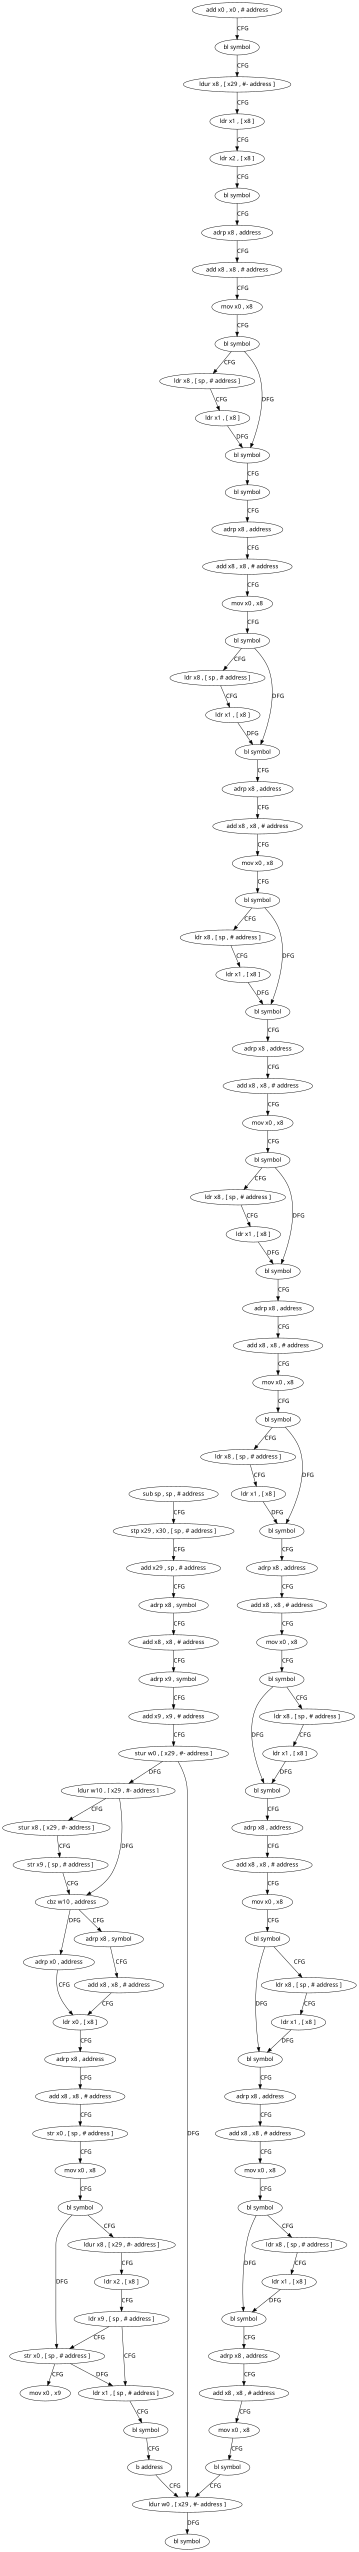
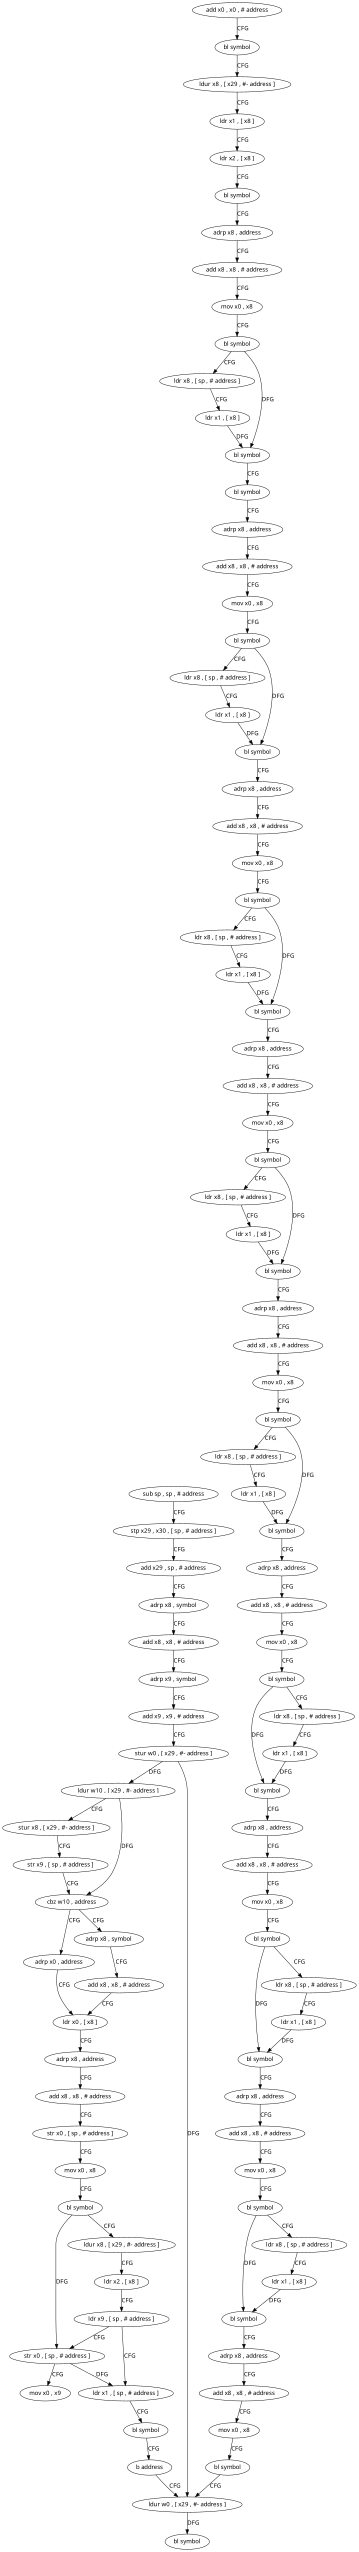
  digraph {
    fontname="Noto Sans"
    node [fontname="Noto Sans"]
    edge [fontname="Noto Sans"]
    n1 [label="sub sp , sp , # address"]
    n2 [label="stp x29 , x30 , [ sp , # address ]"]
    n3 [label="add x29 , sp , # address"]
    n4 [label="adrp x8 , symbol"]
    n5 [label="add x8 , x8 , # address"]
    n6 [label="adrp x9 , symbol"]
    n7 [label="add x9 , x9 , # address"]
    n8 [label="stur w0 , [ x29 , #- address ]"]
    n9 [label="ldur w10 , [ x29 , #- address ]"]
    n10 [label="ldur w0 , [ x29 , #- address ]"]
    n11 [label="stur x8 , [ x29 , #- address ]"]
    n12 [label="cbz w10 , address"]
    n13 [label="bl symbol"]
    n14 [label="str x9 , [ sp , # address ]"]
    n15 [label="adrp x0 , address"]
    n16 [label="adrp x8 , symbol"]
    n17 [label="ldr x0 , [ x8 ]"]
    n18 [label="add x8 , x8 , # address"]
    n19 [label="add x0 , x0 , # address"]
    n20 [label="bl symbol"]
    n21 [label="ldur x8 , [ x29 , #- address ]"]
    n22 [label="ldr x1 , [ x8 ]"]
    n23 [label="ldr x2 , [ x8 ]"]
    n24 [label="bl symbol"]
    n25 [label="adrp x8 , address"]
    n26 [label="add x8 , x8 , # address"]
    n27 [label="mov x0 , x8"]
    n28 [label="bl symbol"]
    n29 [label="ldr x8 , [ sp , # address ]"]
    n30 [label="bl symbol"]
    n31 [label="ldr x1 , [ x8 ]"]
    n32 [label="bl symbol"]
    n33 [label="adrp x8 , address"]
    n34 [label="add x8 , x8 , # address"]
    n35 [label="mov x0 , x8"]
    n36 [label="bl symbol"]
    n37 [label="ldr x8 , [ sp , # address ]"]
    n38 [label="bl symbol"]
    n39 [label="ldr x1 , [ x8 ]"]
    n40 [label="adrp x8 , address"]
    n41 [label="add x8 , x8 , # address"]
    n42 [label="mov x0 , x8"]
    n43 [label="bl symbol"]
    n44 [label="ldr x8 , [ sp , # address ]"]
    n45 [label="bl symbol"]
    n46 [label="ldr x1 , [ x8 ]"]
    n47 [label="adrp x8 , address"]
    n48 [label="add x8 , x8 , # address"]
    n49 [label="mov x0 , x8"]
    n50 [label="bl symbol"]
    n51 [label="ldr x8 , [ sp , # address ]"]
    n52 [label="bl symbol"]
    n53 [label="ldr x1 , [ x8 ]"]
    n54 [label="adrp x8 , address"]
    n55 [label="add x8 , x8 , # address"]
    n56 [label="mov x0 , x8"]
    n57 [label="bl symbol"]
    n58 [label="ldr x8 , [ sp , # address ]"]
    n59 [label="bl symbol"]
    n60 [label="ldr x1 , [ x8 ]"]
    n61 [label="adrp x8 , address"]
    n62 [label="add x8 , x8 , # address"]
    n63 [label="mov x0 , x8"]
    n64 [label="bl symbol"]
    n65 [label="ldr x8 , [ sp , # address ]"]
    n66 [label="bl symbol"]
    n67 [label="ldr x1 , [ x8 ]"]
    n68 [label="adrp x8 , address"]
    n69 [label="add x8 , x8 , # address"]
    n70 [label="mov x0 , x8"]
    n71 [label="bl symbol"]
    n72 [label="ldr x8 , [ sp , # address ]"]
    n73 [label="bl symbol"]
    n74 [label="ldr x1 , [ x8 ]"]
    n75 [label="adrp x8 , address"]
    n76 [label="add x8 , x8 , # address"]
    n77 [label="mov x0 , x8"]
    n78 [label="bl symbol"]
    n79 [label="ldr x8 , [ sp , # address ]"]
    n80 [label="bl symbol"]
    n81 [label="ldr x1 , [ x8 ]"]
    n82 [label="adrp x8 , address"]
    n83 [label="add x8 , x8 , # address"]
    n84 [label="mov x0 , x8"]
    n85 [label="bl symbol"]
    n86 [label="adrp x8 , address"]
    n87 [label="add x8 , x8 , # address"]
    n88 [label="str x0 , [ sp , # address ]"]
    n89 [label="mov x0 , x8"]
    n90 [label="bl symbol"]
    n91 [label="ldur x8 , [ x29 , #- address ]"]
    n92 [label="str x0 , [ sp , # address ]"]
    n93 [label="ldr x2 , [ x8 ]"]
    n94 [label="mov x0 , x9"]
    n95 [label="ldr x1 , [ sp , # address ]"]
    n96 [label="ldr x9 , [ sp , # address ]"]
    n97 [label="bl symbol"]
    n98 [label="b address"]
    n1 -> n2 [label=CFG]
    n2 -> n3 [label=CFG]
    n3 -> n4 [label=CFG]
    n4 -> n5 [label=CFG]
    n5 -> n6 [label=CFG]
    n6 -> n7 [label=CFG]
    n7 -> n8 [label=CFG]
    n8 -> n9 [label=DFG]
    n8 -> n10 [label=DFG]
    n9 -> n11 [label=CFG]
    n9 -> n12 [label=DFG]
    n10 -> n13 [label=DFG]
    n11 -> n14 [label=CFG]
-   n12 -> n15 [label=DFG]
+   n12 -> n15 [label=CFG]
    n12 -> n16 [label=CFG]
    n14 -> n12 [label=CFG]
    n15 -> n17 [label=CFG]
    n16 -> n18 [label=CFG]
    n17 -> n86 [label=CFG]
    n18 -> n17 [label=CFG]
    n19 -> n20 [label=CFG]
    n20 -> n21 [label=CFG]
    n21 -> n22 [label=CFG]
    n22 -> n23 [label=CFG]
    n23 -> n24 [label=CFG]
    n24 -> n25 [label=CFG]
    n25 -> n26 [label=CFG]
    n26 -> n27 [label=CFG]
    n27 -> n28 [label=CFG]
    n28 -> n29 [label=CFG]
    n28 -> n30 [label=DFG]
    n29 -> n31 [label=CFG]
    n30 -> n32 [label=CFG]
    n31 -> n30 [label=DFG]
    n32 -> n33 [label=CFG]
    n33 -> n34 [label=CFG]
    n34 -> n35 [label=CFG]
    n35 -> n36 [label=CFG]
    n36 -> n37 [label=CFG]
    n36 -> n38 [label=DFG]
    n37 -> n39 [label=CFG]
    n38 -> n40 [label=CFG]
    n39 -> n38 [label=DFG]
    n40 -> n41 [label=CFG]
    n41 -> n42 [label=CFG]
    n42 -> n43 [label=CFG]
    n43 -> n44 [label=CFG]
    n43 -> n45 [label=DFG]
    n44 -> n46 [label=CFG]
    n45 -> n47 [label=CFG]
    n46 -> n45 [label=DFG]
    n47 -> n48 [label=CFG]
    n48 -> n49 [label=CFG]
    n49 -> n50 [label=CFG]
    n50 -> n51 [label=CFG]
    n50 -> n52 [label=DFG]
    n51 -> n53 [label=CFG]
    n52 -> n54 [label=CFG]
    n53 -> n52 [label=DFG]
    n54 -> n55 [label=CFG]
    n55 -> n56 [label=CFG]
    n56 -> n57 [label=CFG]
    n57 -> n58 [label=CFG]
    n57 -> n59 [label=DFG]
    n58 -> n60 [label=CFG]
    n59 -> n61 [label=CFG]
    n60 -> n59 [label=DFG]
    n61 -> n62 [label=CFG]
    n62 -> n63 [label=CFG]
    n63 -> n64 [label=CFG]
    n64 -> n65 [label=CFG]
    n64 -> n66 [label=DFG]
    n65 -> n67 [label=CFG]
    n66 -> n68 [label=CFG]
    n67 -> n66 [label=DFG]
    n68 -> n69 [label=CFG]
    n69 -> n70 [label=CFG]
    n70 -> n71 [label=CFG]
    n71 -> n72 [label=CFG]
    n71 -> n73 [label=DFG]
    n72 -> n74 [label=CFG]
    n73 -> n75 [label=CFG]
    n74 -> n73 [label=DFG]
    n75 -> n76 [label=CFG]
    n76 -> n77 [label=CFG]
    n77 -> n78 [label=CFG]
    n78 -> n79 [label=CFG]
    n78 -> n80 [label=DFG]
    n79 -> n81 [label=CFG]
    n80 -> n82 [label=CFG]
    n81 -> n80 [label=DFG]
    n82 -> n83 [label=CFG]
    n83 -> n84 [label=CFG]
    n84 -> n85 [label=CFG]
    n85 -> n10 [label=CFG]
    n86 -> n87 [label=CFG]
    n87 -> n88 [label=CFG]
    n88 -> n89 [label=CFG]
    n89 -> n90 [label=CFG]
    n90 -> n91 [label=CFG]
    n90 -> n92 [label=DFG]
    n91 -> n93 [label=CFG]
    n92 -> n94 [label=CFG]
    n92 -> n95 [label=DFG]
    n93 -> n96 [label=CFG]
    n95 -> n97 [label=CFG]
    n96 -> n92 [label=CFG]
    n96 -> n95 [label=CFG]
    n97 -> n98 [label=CFG]
    n98 -> n10 [label=CFG]
  }
